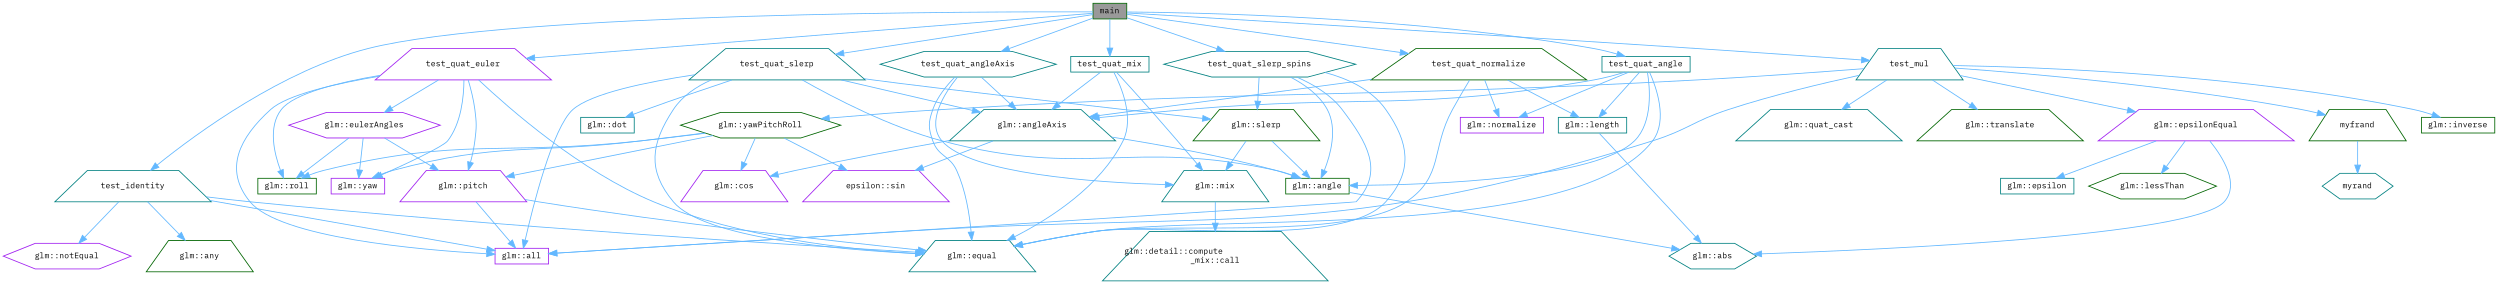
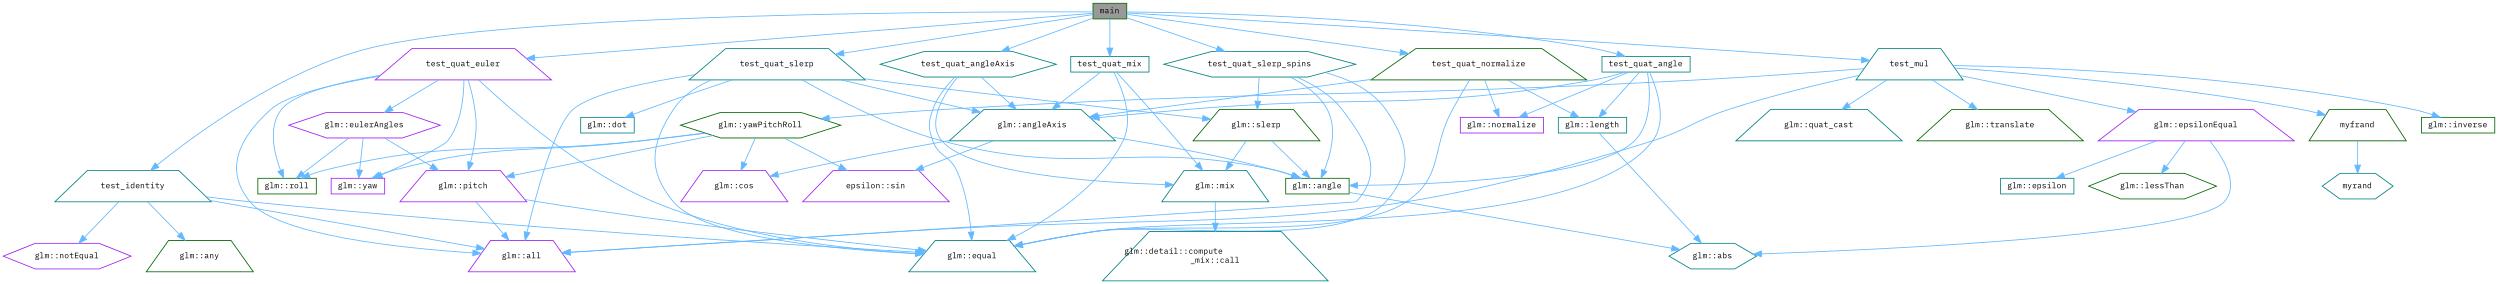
  digraph {
    fontname="IBM Plex Mono"
    rankdir=TB
    node [color=teal fillcolor=white fontname="IBM Plex Mono" fontsize=10 shape=trapezium style=filled]
    edge [color=steelblue1 fontname="IBM Plex Mono" fontsize=10 labelfontname=Helvetica labelfontsize=10 style=solid]
    n1 [color=darkgreen fillcolor=grey60 fontcolor=black height=0.2 label=main shape=box width=0.4]
    n2 [height=0.2 label=test_identity width=0.4]
    n3 [height=0.2 label=test_mul width=0.4]
    n4 [height=0.2 label=test_quat_angle shape=box width=0.4]
    n5 [height=0.2 label=test_quat_angleAxis shape=hexagon width=0.4]
    n6 [color=purple height=0.2 label=test_quat_euler width=0.4]
    n7 [height=0.2 label=test_quat_mix shape=box width=0.4]
    n8 [color=darkgreen height=0.2 label=test_quat_normalize width=0.4]
    n9 [height=0.2 label=test_quat_slerp width=0.4]
    n10 [height=0.2 label=test_quat_slerp_spins shape=hexagon width=0.4]
-   n11 [color=purple height=0.2 label="glm::all" shape=box width=0.4]
+   n11 [color=purple height=0.2 label="glm::all" width=0.4]
    n12 [color=darkgreen height=0.2 label="glm::any" width=0.4]
    n13 [height=0.2 label="glm::equal" width=0.4]
    n14 [color=purple height=0.2 label="glm::notEqual" shape=hexagon width=0.4]
    n15 [color=purple height=0.2 label="glm::epsilonEqual" width=0.4]
    n16 [color=darkgreen height=0.2 label="glm::inverse" shape=box width=0.4]
    n17 [color=darkgreen height=0.2 label=myfrand width=0.4]
    n18 [height=0.2 label="glm::quat_cast" width=0.4]
    n19 [color=darkgreen height=0.2 label="glm::translate" width=0.4]
    n20 [color=darkgreen height=0.2 label="glm::yawPitchRoll" shape=hexagon width=0.4]
    n21 [color=darkgreen height=0.2 label="glm::angle" shape=box width=0.4]
    n22 [height=0.2 label="glm::angleAxis" width=0.4]
    n23 [height=0.2 label="glm::length" shape=box width=0.4]
    n24 [color=purple height=0.2 label="glm::normalize" shape=box width=0.4]
    n25 [height=0.2 label="glm::mix" width=0.4]
    n26 [color=purple height=0.2 label="glm::pitch" width=0.4]
    n27 [color=darkgreen height=0.2 label="glm::roll" shape=box width=0.4]
    n28 [color=purple height=0.2 label="glm::yaw" shape=box width=0.4]
    n29 [color=purple height=0.2 label="glm::eulerAngles" shape=hexagon width=0.4]
    n30 [height=0.2 label="glm::dot" shape=box width=0.4]
    n31 [color=darkgreen height=0.2 label="glm::slerp" width=0.4]
    n32 [height=0.2 label="glm::abs" shape=hexagon width=0.4]
    n33 [height=0.2 label="glm::epsilon" shape=box width=0.4]
    n34 [color=darkgreen height=0.2 label="glm::lessThan" shape=hexagon width=0.4]
    n35 [height=0.2 label=myrand shape=hexagon width=0.4]
    n36 [color=purple height=0.2 label="glm::cos" width=0.4]
    n37 [color=purple height=0.2 label="epsilon::sin" width=0.4]
    n38 [height=0.2 label="glm::detail::compute\l_mix::call" width=0.4]
    n1 -> n2
    n1 -> n3
    n1 -> n4
    n1 -> n5
    n1 -> n6
    n1 -> n7
    n1 -> n8
    n1 -> n9
    n1 -> n10
    n2 -> n11
    n2 -> n12
    n2 -> n13
    n2 -> n14
    n3 -> n11
    n3 -> n15
    n3 -> n16
    n3 -> n17
    n3 -> n18
    n3 -> n19
    n3 -> n20
    n4 -> n13
    n4 -> n21
    n4 -> n22
    n4 -> n23
    n4 -> n24
    n5 -> n13
    n5 -> n22
    n5 -> n25
    n6 -> n11
    n6 -> n13
    n6 -> n26
    n6 -> n27
    n6 -> n28
    n6 -> n29
    n7 -> n13
    n7 -> n22
    n7 -> n25
    n8 -> n13
    n8 -> n22
    n8 -> n23
    n8 -> n24
    n9 -> n11
    n9 -> n13
    n9 -> n21
    n9 -> n22
    n9 -> n30
    n9 -> n31
    n10 -> n11
    n10 -> n13
    n10 -> n21
    n10 -> n31
    n15 -> n32
    n15 -> n33
    n15 -> n34
    n17 -> n35
    n20 -> n26
    n20 -> n27
    n20 -> n28
    n20 -> n36
    n20 -> n37
    n21 -> n32
    n22 -> n21
    n22 -> n36
    n22 -> n37
    n23 -> n32
    n25 -> n38
    n26 -> n11
    n26 -> n13
    n29 -> n26
    n29 -> n27
    n29 -> n28
    n31 -> n21
    n31 -> n25
  }
